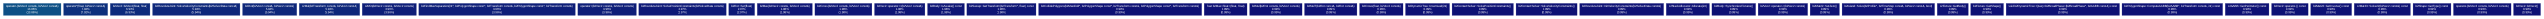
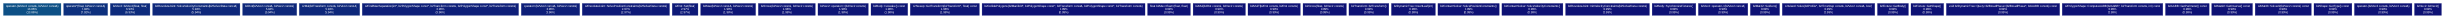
  digraph {
    fontname=Arial
    nodesep=0.125
    ranksep=0.25
    node [color="#0d1174" fontcolor="#ffffff" fontname=Arial fontsize=10.00 shape=box style=filled]
    n1 [color="#0d4f85" height=0 label="operator-(b2Vec2 const&, b2Vec2 const&)\n13.86%\n(13.86%)" width=0]
    n2 [color="#0d307d" height=0 label="operator*(float, b2Vec2 const&)\n7.92%\n(7.92%)" width=0]
    n3 [color="#0d2b7c" height=0 label="b2Vec2::b2Vec2(float, float)\n6.93%\n(6.93%)" width=0]
    n4 [color="#0d277a" height=0 label="b2RevoluteJoint::SolveVelocityConstraints(b2SolverData const&)\n5.94%\n(5.94%)" width=0]
    n5 [color="#0d277a" height=0 label="b2Dot(b2Vec2 const&, b2Vec2 const&)\n5.94%\n(5.94%)" width=0]
    n6 [color="#0d277a" height=0 label="b2Mul(b2Transform const&, b2Vec2 const&)\n5.94%\n(5.94%)" width=0]
-   n7 [color="#0d1e78" height=0 label="b2Min(b2Vec2 const&, b2Vec2 const&)\n3.96%\n(3.96%)" width=0]
    n8 [color="#0d1e78" height=0 label="b2FindMaxSeparation(int*, b2PolygonShape const*, b2Transform const&, b2PolygonShape const*, b2Transform const&)\n3.96%\n(3.96%)" width=0]
    n9 [color="#0d1e78" height=0 label="operator+(b2Vec2 const&, b2Vec2 const&)\n3.96%\n(3.96%)" width=0]
    n10 [color="#0d1977" height=0 label="b2RevoluteJoint::SolvePositionConstraints(b2SolverData const&)\n2.97%\n(2.97%)" width=0]
    n11 [color="#0d1977" height=0 label="b2Rot::Set(float)\n2.97%\n(2.97%)" width=0]
    n12 [color="#0d1575" height=0 label="b2Max(b2Vec2 const&, b2Vec2 const&)\n1.98%\n(1.98%)" width=0]
    n13 [color="#0d1575" height=0 label="b2Cross(b2Vec2 const&, b2Vec2 const&)\n1.98%\n(1.98%)" width=0]
    n14 [color="#0d1575" height=0 label="b2Vec2::operator+=(b2Vec2 const&)\n1.98%\n(1.98%)" width=0]
    n15 [color="#0d1575" height=0 label="b2Body::IsAwake() const\n1.98%\n(1.98%)" width=0]
    n16 [color="#0d1575" height=0 label="b2Sweep::GetTransform(b2Transform*, float) const\n1.98%\n(1.98%)" width=0]
    n17 [height=0 label="b2CollidePolygons(b2Manifold*, b2PolygonShape const*, b2Transform const&, b2PolygonShape const*, b2Transform const&)\n0.99%\n(0.99%)" width=0]
    n18 [height=0 label="float b2Max<float>(float, float)\n0.99%\n(0.99%)" width=0]
    n19 [height=0 label="b2Mul(b2Rot const&, b2Vec2 const&)\n0.99%\n(0.99%)" width=0]
    n20 [height=0 label="b2MulT(b2Rot const&, b2Rot const&)\n0.99%\n(0.99%)" width=0]
    n21 [height=0 label="b2Cross(float, b2Vec2 const&)\n0.99%\n(0.99%)" width=0]
+   n22 [height=0 label="b2Transform::b2Transform()\n0.99%\n(0.99%)" width=0]
    n23 [height=0 label="b2DynamicTree::InsertLeaf(int)\n0.99%\n(0.99%)" width=0]
    n24 [height=0 label="b2ContactSolver::SolvePositionConstraints()\n0.99%\n(0.99%)" width=0]
    n25 [height=0 label="b2ContactSolver::SolveVelocityConstraints()\n0.99%\n(0.99%)" width=0]
    n26 [height=0 label="b2RevoluteJoint::InitVelocityConstraints(b2SolverData const&)\n0.99%\n(0.99%)" width=0]
-   n27 [height=0 label="b2StackAllocator::Allocate(int)\n0.99%\n(0.99%)" width=0]
    n28 [height=0 label="b2Body::SynchronizeFixtures()\n0.99%\n(0.99%)" width=0]
    n29 [height=0 label="b2Vec2::operator-=(b2Vec2 const&)\n0.99%\n(0.99%)" width=0]
    n30 [height=0 label="b2Mat22::SetZero()\n0.99%\n(0.99%)" width=0]
    n31 [height=0 label="b2Island::Solve(b2Profile*, b2TimeStep const&, b2Vec2 const&, bool)\n0.99%\n(0.99%)" width=0]
    n32 [height=0 label="b2Fixture::GetBody()\n0.99%\n(0.99%)" width=0]
    n33 [height=0 label="b2Fixture::GetShape()\n0.99%\n(0.99%)" width=0]
    n34 [height=0 label="void b2DynamicTree::Query<b2BroadPhase>(b2BroadPhase*, b2AABB const&) const\n0.99%\n(0.99%)" width=0]
    n35 [height=0 label="b2PolygonShape::ComputeAABB(b2AABB*, b2Transform const&, int) const\n0.99%\n(0.99%)" width=0]
    n36 [height=0 label="b2AABB::GetPerimeter() const\n0.99%\n(0.99%)" width=0]
-   n37 [height=0 label="b2Vec2::operator-() const\n0.99%\n(0.99%)" width=0]
    n38 [height=0 label="b2Mat22::GetInverse() const\n0.99%\n(0.99%)" width=0]
    n39 [height=0 label="b2Mat33::Solve22(b2Vec2 const&) const\n0.99%\n(0.99%)" width=0]
    n40 [height=0 label="b2Shape::GetType() const\n0.99%\n(0.99%)" width=0]
    n41 [height=0 label="operator-(b2Vec3 const&, b2Vec3 const&)\n0.99%\n(0.99%)" width=0]
    n42 [height=0 label="b2Vec2::b2Vec2()\n0.99%\n(0.99%)" width=0]
  }
